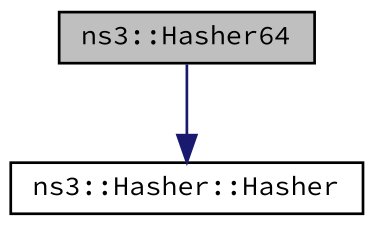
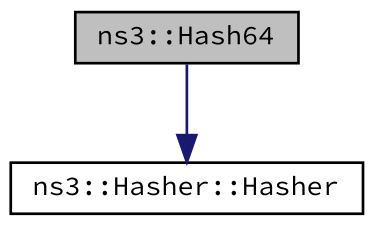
  digraph {
    rankdir=TB
    fontname="Source Code Pro"
    node [color=black fontname="Source Code Pro" fontsize=10 shape=record style=filled]
-   n1 [fillcolor=grey75 fontcolor=black height=0.2 label="ns3::Hasher64" width=0.4]
+   n1 [fillcolor=grey75 fontcolor=black height=0.2 label="ns3::Hash64" width=0.4]
    n2 [fillcolor=white height=0.2 label="ns3::Hasher::Hasher" width=0.4]
    n1 -> n2 [color=midnightblue fontname="Source Code Pro" fontsize=10 labelfontname=Helvetica labelfontsize=10 style=solid]
  }
